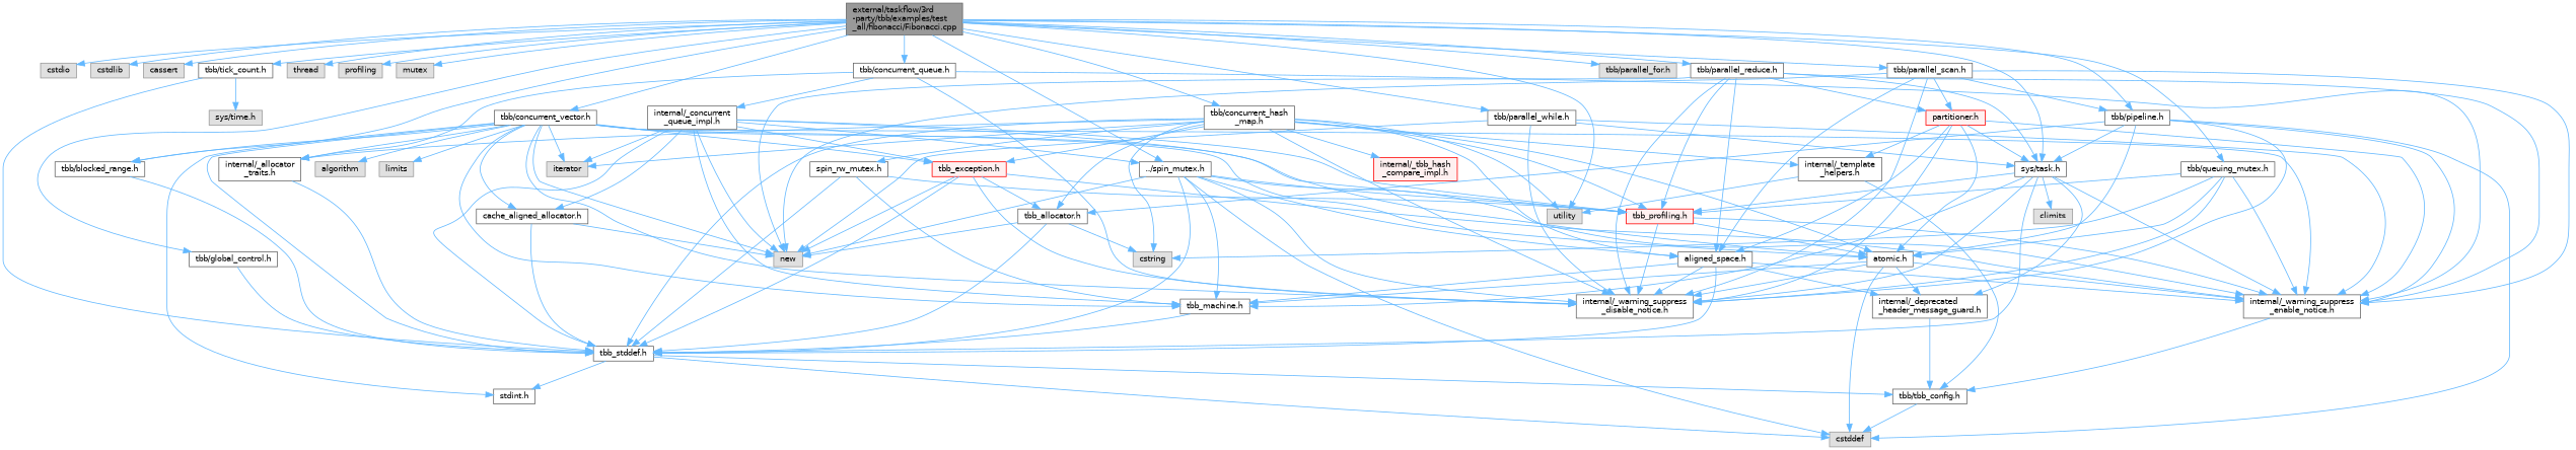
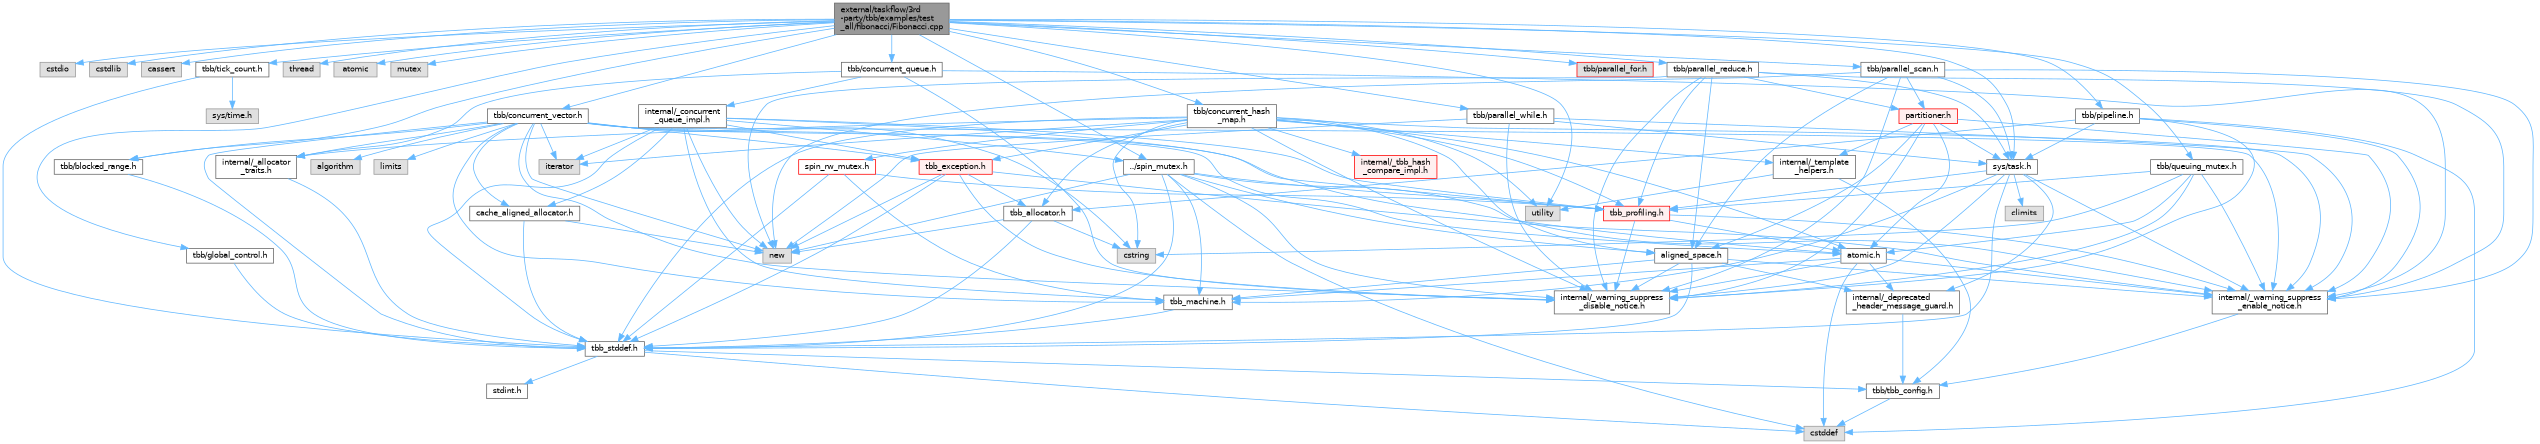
  digraph {
    node [color=grey40 fillcolor=white fontname=Helvetica fontsize=10 shape=box style=filled]
    edge [color=steelblue1 fontname=Helvetica fontsize=10 labelfontname=Helvetica labelfontsize=10 style=solid]
    n1 [color=gray40 fillcolor=grey60 fontcolor=black height=0.2 label="external/taskflow/3rd\l-party/tbb/examples/test\l_all/fibonacci/Fibonacci.cpp" width=0.4]
    n2 [color=grey60 fillcolor="#E0E0E0" height=0.2 label=cstdio width=0.4]
    n3 [color=grey60 fillcolor="#E0E0E0" height=0.2 label=cstdlib width=0.4]
    n4 [color=grey60 fillcolor="#E0E0E0" height=0.2 label=cassert width=0.4]
    n5 [color=grey60 fillcolor="#E0E0E0" height=0.2 label=utility width=0.4]
    n6 [color=grey60 fillcolor="#E0E0E0" height=0.2 label=thread width=0.4]
-   n7 [color=grey60 fillcolor="#E0E0E0" height=0.2 label=profiling width=0.4]
+   n7 [color=grey60 fillcolor="#E0E0E0" height=0.2 label=atomic width=0.4]
    n8 [color=grey60 fillcolor="#E0E0E0" height=0.2 label=mutex width=0.4]
    n9 [height=0.2 label="sys/task.h" width=0.4]
    n10 [height=0.2 label="tbb/tick_count.h" width=0.4]
    n11 [height=0.2 label="tbb/blocked_range.h" width=0.4]
    n12 [height=0.2 label="tbb/concurrent_vector.h" width=0.4]
    n13 [height=0.2 label="tbb/concurrent_queue.h" width=0.4]
    n14 [height=0.2 label="../spin_mutex.h" width=0.4]
    n15 [height=0.2 label="tbb/concurrent_hash\l_map.h" width=0.4]
    n16 [height=0.2 label="tbb/parallel_while.h" width=0.4]
-   n17 [color=grey60 fillcolor="#E0E0E0" height=0.2 label="tbb/parallel_for.h" width=0.4]
+   n17 [color=red fillcolor="#E0E0E0" height=0.2 label="tbb/parallel_for.h" width=0.4]
    n18 [height=0.2 label="tbb/parallel_reduce.h" width=0.4]
    n19 [height=0.2 label="tbb/parallel_scan.h" width=0.4]
    n20 [height=0.2 label="tbb/pipeline.h" width=0.4]
    n21 [height=0.2 label="tbb/queuing_mutex.h" width=0.4]
    n22 [height=0.2 label="tbb/global_control.h" width=0.4]
    n23 [height=0.2 label="internal/_deprecated\l_header_message_guard.h" width=0.4]
    n24 [height=0.2 label="internal/_warning_suppress\l_enable_notice.h" width=0.4]
    n25 [height=0.2 label="tbb_stddef.h" width=0.4]
    n26 [height=0.2 label="tbb_machine.h" width=0.4]
    n27 [color=red fillcolor="#FFF0F0" height=0.2 label="tbb_profiling.h" width=0.4]
    n28 [height=0.2 label="internal/_warning_suppress\l_disable_notice.h" width=0.4]
    n29 [color=grey60 fillcolor="#E0E0E0" height=0.2 label=climits width=0.4]
    n30 [color=grey60 fillcolor="#E0E0E0" height=0.2 label="sys/time.h" width=0.4]
    n31 [height=0.2 label="atomic.h" width=0.4]
    n32 [color=red fillcolor="#FFF0F0" height=0.2 label="tbb_exception.h" width=0.4]
    n33 [color=grey60 fillcolor="#E0E0E0" height=0.2 label=new width=0.4]
    n34 [color=grey60 fillcolor="#E0E0E0" height=0.2 label=cstring width=0.4]
    n35 [height=0.2 label="cache_aligned_allocator.h" width=0.4]
    n36 [color=grey60 fillcolor="#E0E0E0" height=0.2 label=algorithm width=0.4]
    n37 [color=grey60 fillcolor="#E0E0E0" height=0.2 label=iterator width=0.4]
    n38 [height=0.2 label="internal/_allocator\l_traits.h" width=0.4]
    n39 [color=grey60 fillcolor="#E0E0E0" height=0.2 label=limits width=0.4]
    n40 [height=0.2 label="internal/_concurrent\l_queue_impl.h" width=0.4]
    n41 [color=grey60 fillcolor="#E0E0E0" height=0.2 label=cstddef width=0.4]
    n42 [height=0.2 label="aligned_space.h" width=0.4]
    n43 [height=0.2 label="tbb_allocator.h" width=0.4]
-   n44 [height=0.2 label="spin_rw_mutex.h" width=0.4]
+   n44 [color=red height=0.2 label="spin_rw_mutex.h" width=0.4]
    n45 [color=red fillcolor="#FFF0F0" height=0.2 label="internal/_tbb_hash\l_compare_impl.h" width=0.4]
    n46 [height=0.2 label="internal/_template\l_helpers.h" width=0.4]
    n47 [color=red fillcolor="#FFF0F0" height=0.2 label="partitioner.h" width=0.4]
    n48 [height=0.2 label="tbb/tbb_config.h" width=0.4]
    n49 [height=0.2 label="stdint.h" width=0.4]
    n1 -> n2
    n1 -> n3
    n1 -> n4
    n1 -> n5
    n1 -> n6
    n1 -> n7
    n1 -> n8
    n1 -> n9
    n1 -> n10
    n1 -> n11
    n1 -> n12
    n1 -> n13
    n1 -> n14
    n1 -> n15
    n1 -> n16
    n1 -> n17
    n1 -> n18
    n1 -> n19
    n1 -> n20
    n1 -> n21
    n1 -> n22
    n9 -> n23
    n9 -> n24
    n9 -> n25
    n9 -> n26
    n9 -> n27
    n9 -> n28
    n9 -> n29
    n10 -> n25
    n10 -> n30
    n11 -> n25
    n12 -> n11
    n12 -> n24
    n12 -> n25
    n12 -> n26
    n12 -> n27
    n12 -> n28
    n12 -> n31
    n12 -> n32
    n12 -> n33
-   n12 -> n49
+   n12 -> n34
    n12 -> n35
    n12 -> n36
    n12 -> n37
    n12 -> n38
    n12 -> n39
    n13 -> n24
    n13 -> n28
    n13 -> n38
    n13 -> n40
    n14 -> n24
    n14 -> n25
    n14 -> n26
    n14 -> n27
    n14 -> n28
    n14 -> n33
    n14 -> n41
    n14 -> n42
    n15 -> n5
+   n15 -> n24
    n15 -> n25
    n15 -> n27
    n15 -> n28
    n15 -> n31
    n15 -> n32
    n15 -> n34
    n15 -> n37
    n15 -> n38
    n15 -> n42
    n15 -> n43
    n15 -> n44
    n15 -> n45
    n15 -> n46
    n16 -> n9
    n16 -> n24
    n16 -> n28
    n16 -> n33
    n18 -> n9
    n18 -> n24
    n18 -> n27
    n18 -> n28
    n18 -> n33
    n18 -> n42
    n18 -> n47
-   n19 -> n20
+   n19 -> n9
    n19 -> n24
    n19 -> n28
    n19 -> n33
    n19 -> n42
    n19 -> n47
    n20 -> n9
    n20 -> n24
    n20 -> n28
-   n20 -> n31
    n20 -> n41
    n20 -> n43
    n21 -> n24
    n21 -> n27
    n21 -> n28
    n21 -> n31
    n21 -> n34
    n22 -> n25
    n23 -> n48
    n24 -> n48
    n25 -> n41
    n25 -> n48
    n25 -> n49
    n26 -> n25
    n27 -> n24
    n27 -> n28
    n27 -> n31
    n31 -> n23
    n31 -> n24
    n31 -> n26
    n31 -> n28
    n31 -> n41
    n32 -> n24
    n32 -> n25
    n32 -> n28
    n32 -> n33
    n32 -> n43
    n35 -> n25
    n35 -> n33
    n38 -> n25
    n40 -> n14
    n40 -> n25
    n40 -> n26
    n40 -> n27
    n40 -> n31
    n40 -> n32
    n40 -> n33
    n40 -> n35
    n40 -> n37
    n42 -> n23
    n42 -> n24
    n42 -> n25
    n42 -> n26
    n42 -> n28
    n43 -> n25
    n43 -> n33
    n43 -> n34
    n44 -> n25
    n44 -> n26
    n44 -> n27
    n46 -> n5
    n46 -> n48
    n47 -> n9
    n47 -> n24
    n47 -> n28
    n47 -> n31
    n47 -> n42
    n47 -> n46
    n48 -> n41
  }
